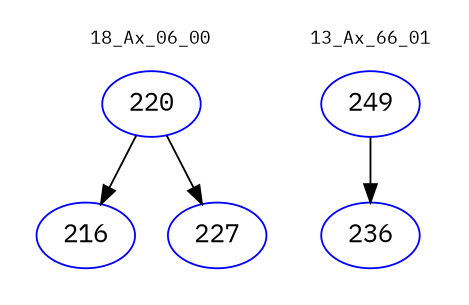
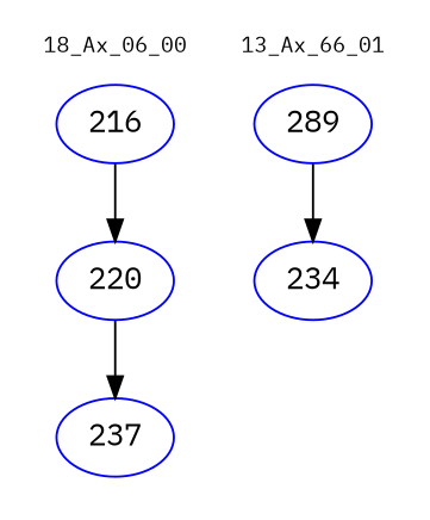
  digraph {
    fontname="IBM Plex Mono"
    node [color=blue fontname="IBM Plex Mono"]
    edge [color=black fontname="IBM Plex Mono"]
    n1 [label=220]
    n2 [label=216]
-   n3 [label=227]
-   n4 [label=249]
-   n5 [label=236]
+   n3 [label=237]
+   n4 [label=289]
+   n5 [label=234]
    subgraph cluster_1 {
      color=white
      fontsize=10
      label="18_Ax_06_00"
      n1
      n2
      n3
    }
    subgraph cluster_2 {
      color=white
      fontsize=10
      label="13_Ax_66_01"
      n4
      n5
    }
-   n1 -> n2
+   n2 -> n1
    n1 -> n3
    n4 -> n5
  }
